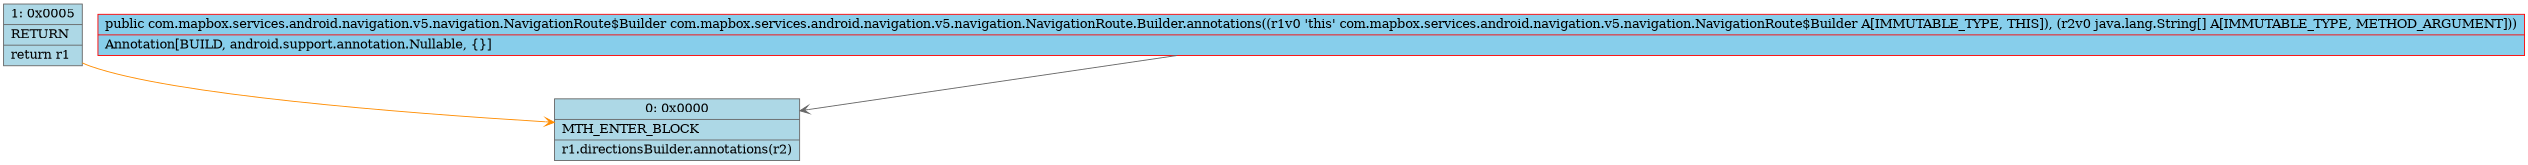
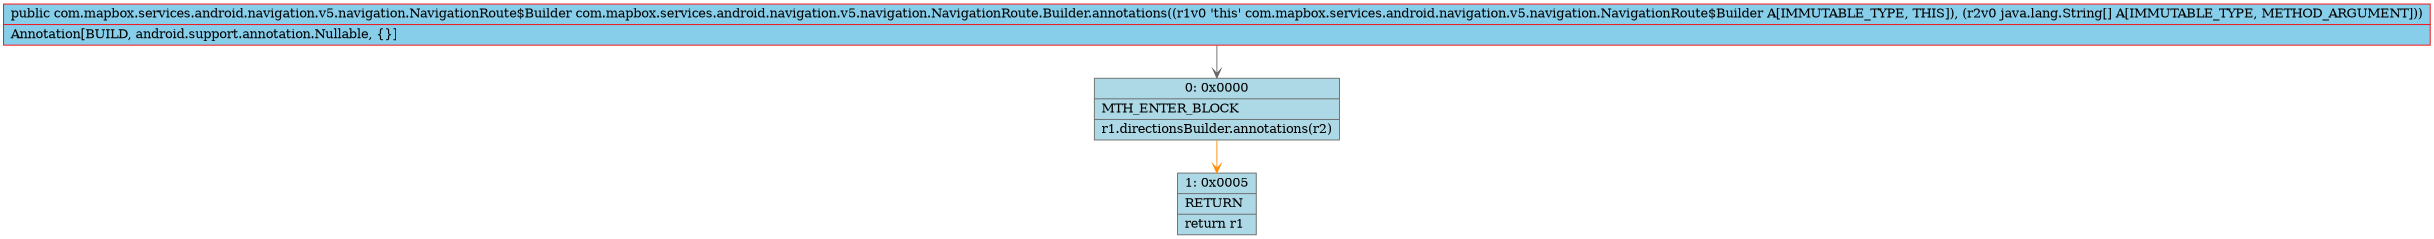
  digraph {
    node [shape=record style=filled fillcolor=lightblue color=gray40]
    edge [arrowhead=vee]
    n1 [label="{0\:\ 0x0000|MTH_ENTER_BLOCK\l|r1.directionsBuilder.annotations(r2)\l}"]
    n2 [label="{1\:\ 0x0005|RETURN\l|return r1\l}"]
    n3 [label="{public com.mapbox.services.android.navigation.v5.navigation.NavigationRoute$Builder com.mapbox.services.android.navigation.v5.navigation.NavigationRoute.Builder.annotations((r1v0 'this' com.mapbox.services.android.navigation.v5.navigation.NavigationRoute$Builder A[IMMUTABLE_TYPE, THIS]), (r2v0 java.lang.String[] A[IMMUTABLE_TYPE, METHOD_ARGUMENT]))  | Annotation[BUILD, android.support.annotation.Nullable, \{\}]\l}" fillcolor=skyblue color=red]
-   n2 -> n1 [color=darkorange]
+   n1 -> n2 [color=darkorange]
    n3 -> n1 [color=gray40]
  }
